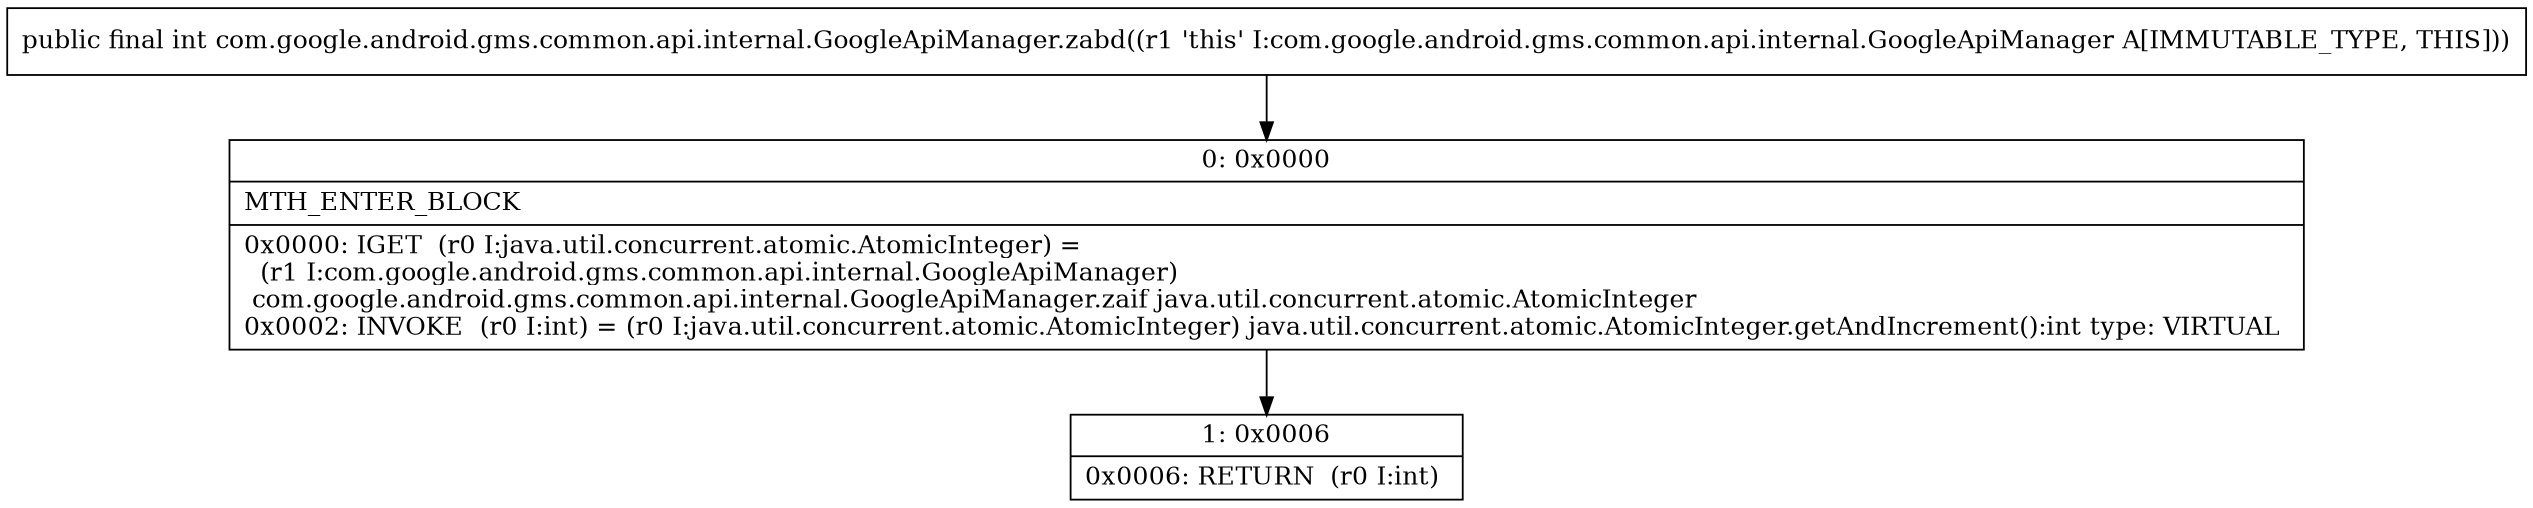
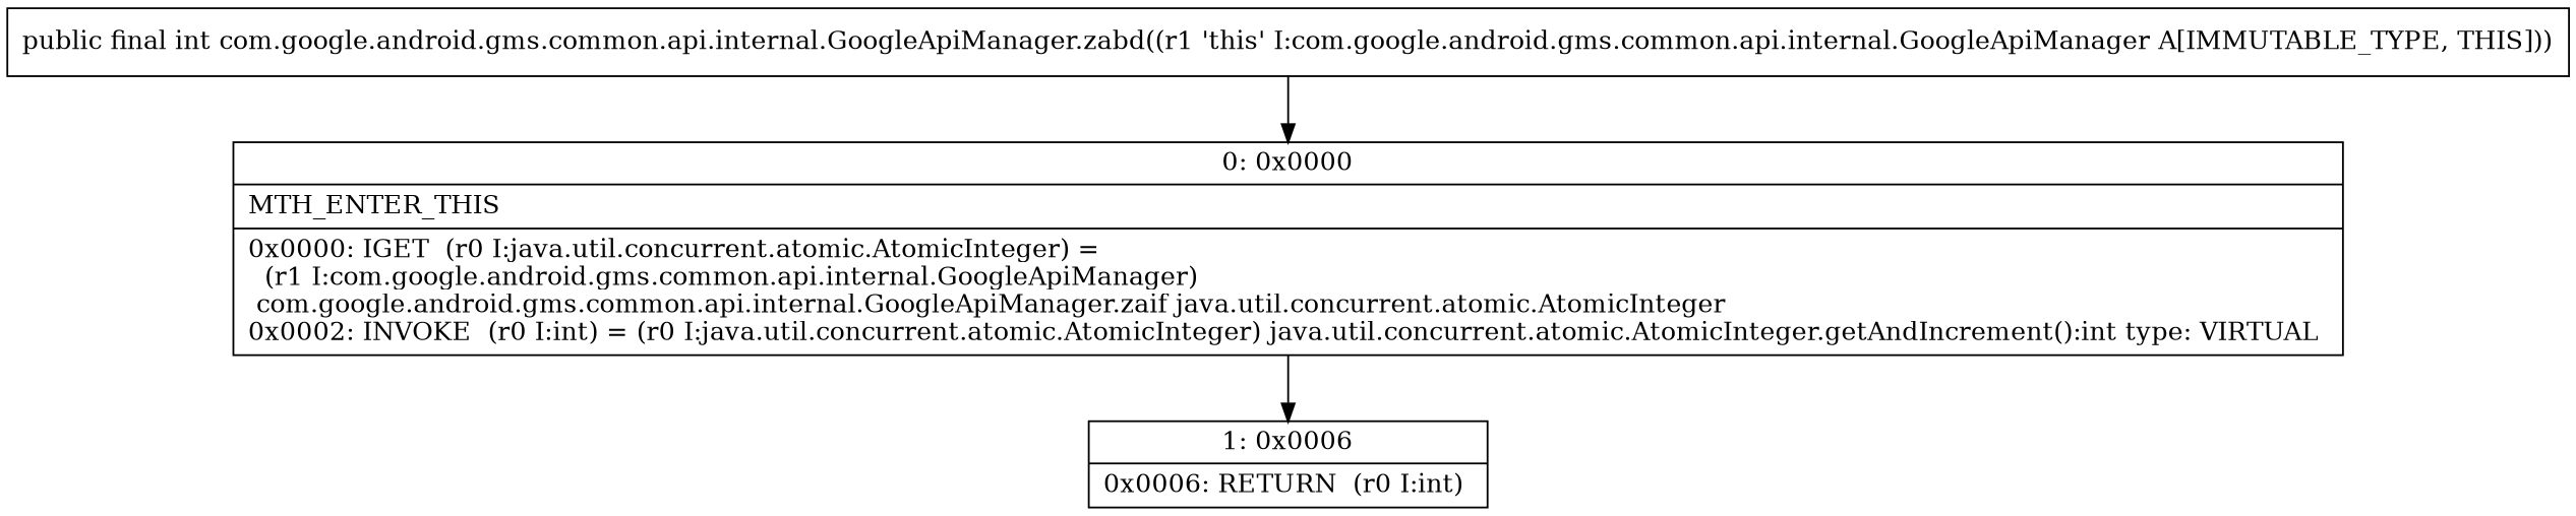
  digraph {
    node [shape=record]
-   n1 [label="{0\:\ 0x0000|MTH_ENTER_BLOCK\l|0x0000: IGET  (r0 I:java.util.concurrent.atomic.AtomicInteger) = \l  (r1 I:com.google.android.gms.common.api.internal.GoogleApiManager)\l com.google.android.gms.common.api.internal.GoogleApiManager.zaif java.util.concurrent.atomic.AtomicInteger \l0x0002: INVOKE  (r0 I:int) = (r0 I:java.util.concurrent.atomic.AtomicInteger) java.util.concurrent.atomic.AtomicInteger.getAndIncrement():int type: VIRTUAL \l}"]
+   n1 [label="{0\:\ 0x0000|MTH_ENTER_THIS\l|0x0000: IGET  (r0 I:java.util.concurrent.atomic.AtomicInteger) = \l  (r1 I:com.google.android.gms.common.api.internal.GoogleApiManager)\l com.google.android.gms.common.api.internal.GoogleApiManager.zaif java.util.concurrent.atomic.AtomicInteger \l0x0002: INVOKE  (r0 I:int) = (r0 I:java.util.concurrent.atomic.AtomicInteger) java.util.concurrent.atomic.AtomicInteger.getAndIncrement():int type: VIRTUAL \l}"]
    n2 [label="{1\:\ 0x0006|0x0006: RETURN  (r0 I:int) \l}"]
    n3 [label="{public final int com.google.android.gms.common.api.internal.GoogleApiManager.zabd((r1 'this' I:com.google.android.gms.common.api.internal.GoogleApiManager A[IMMUTABLE_TYPE, THIS])) }"]
    n1 -> n2
    n3 -> n1
  }
